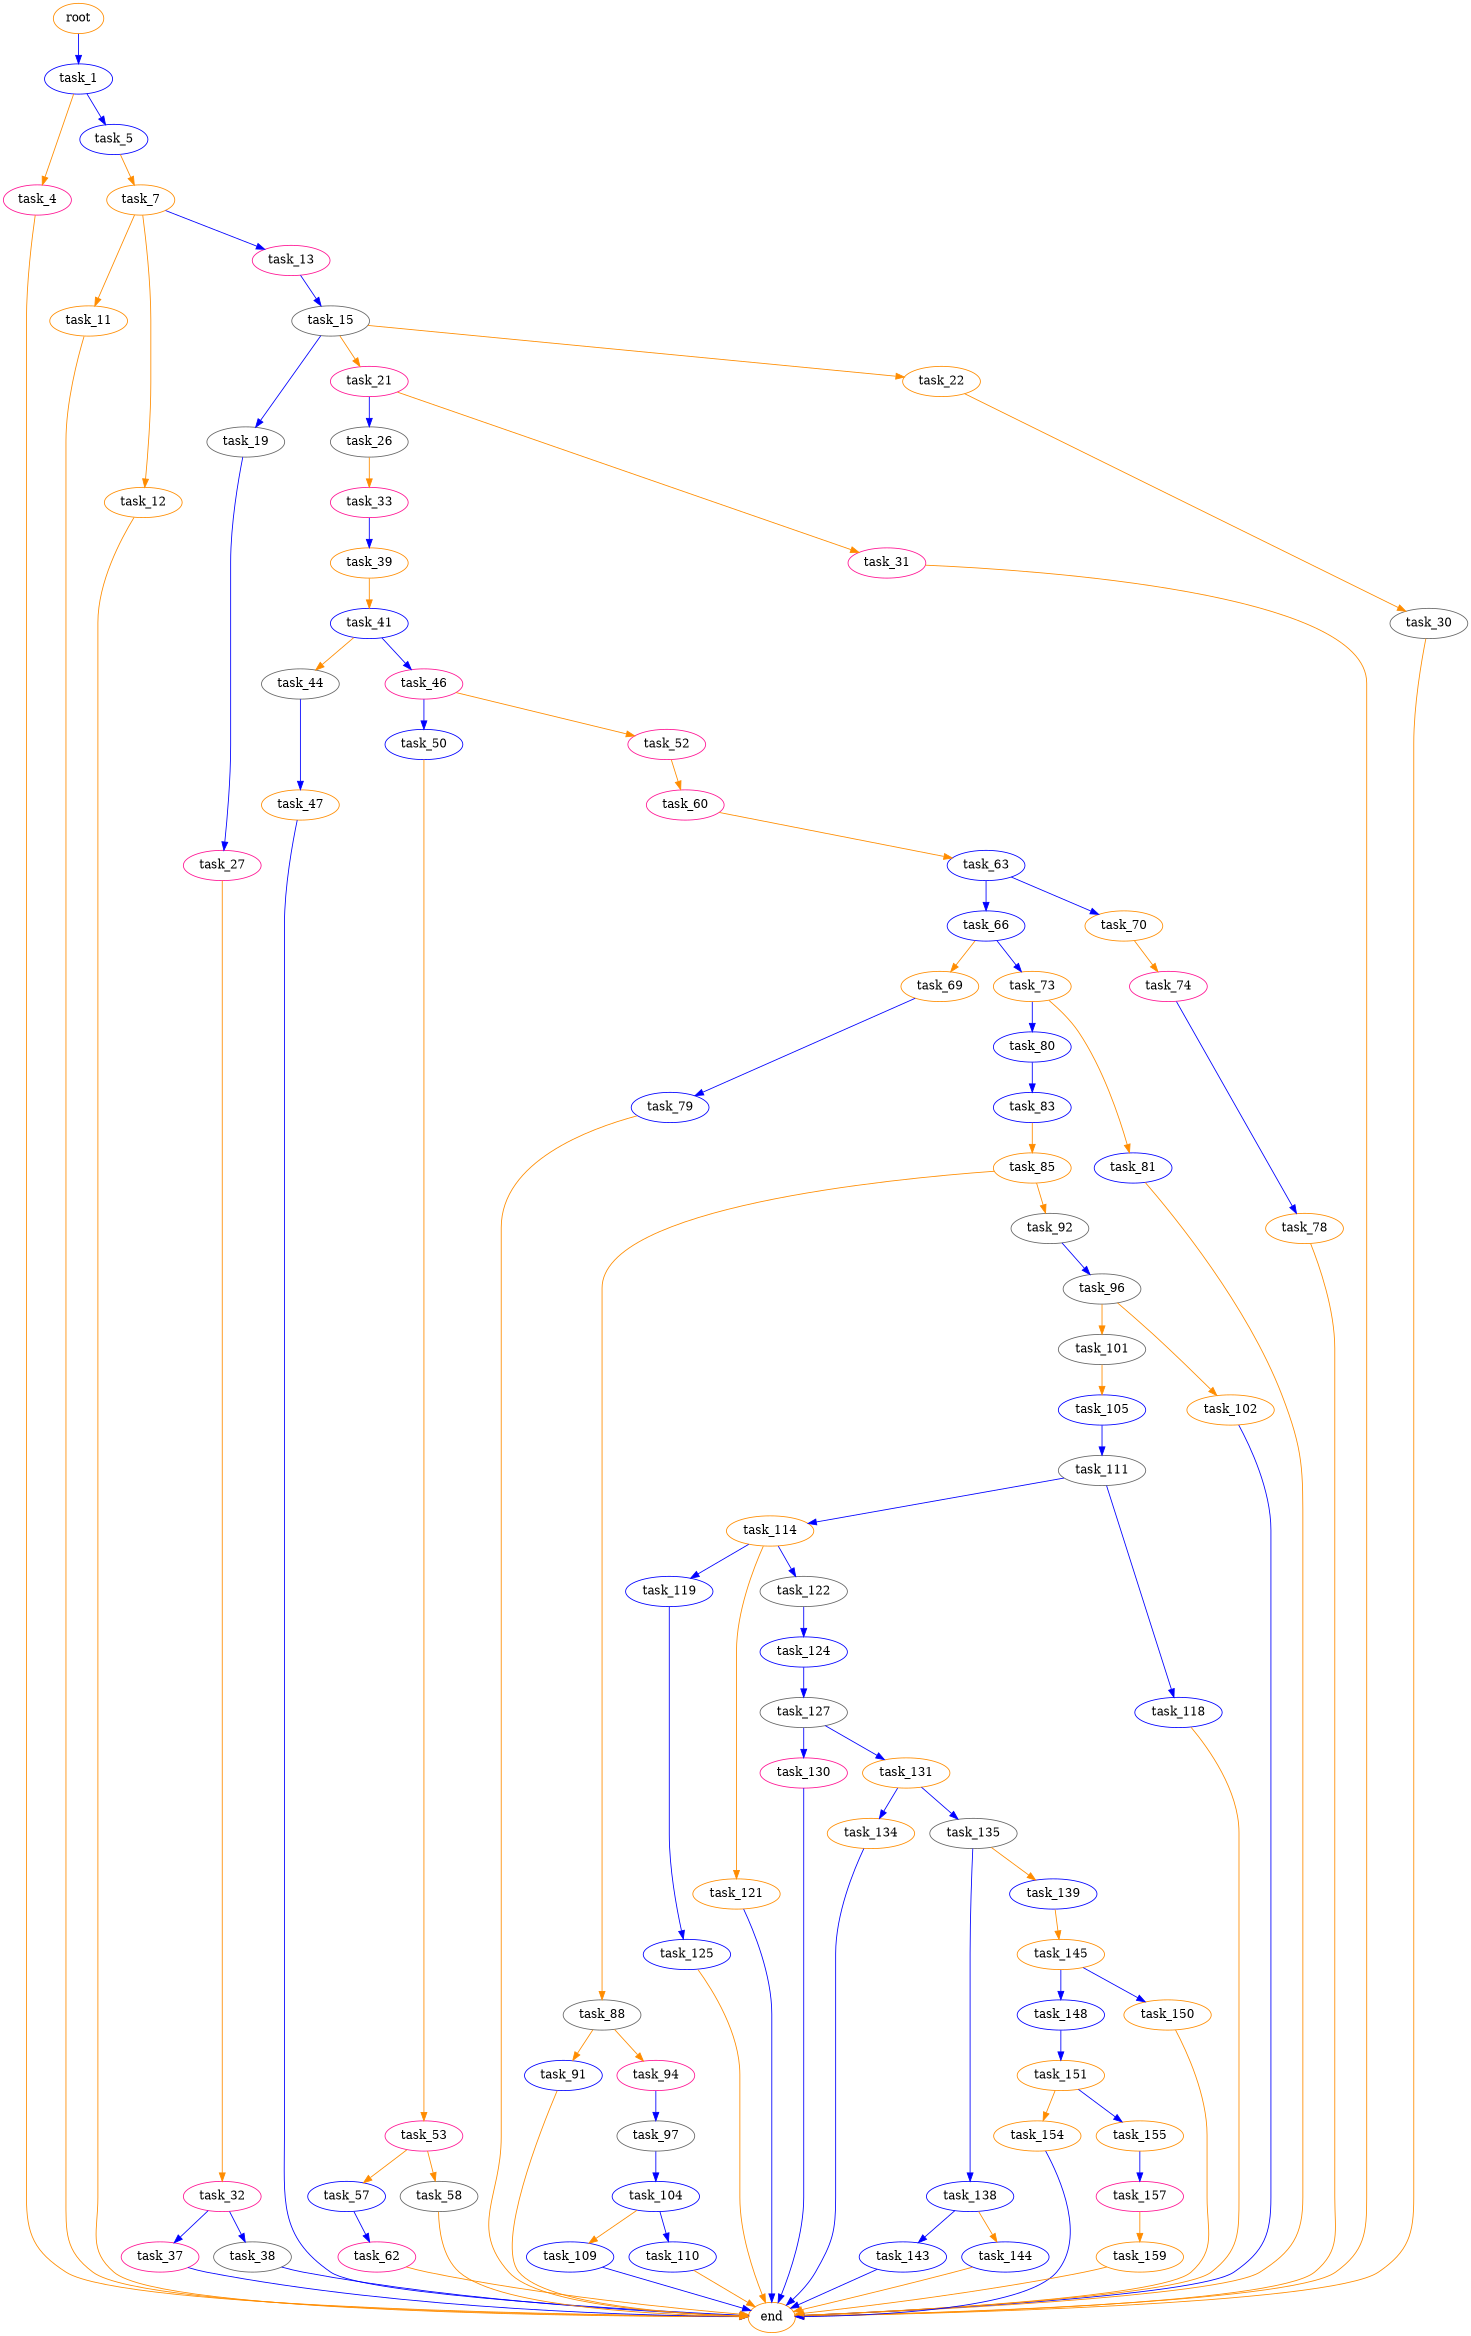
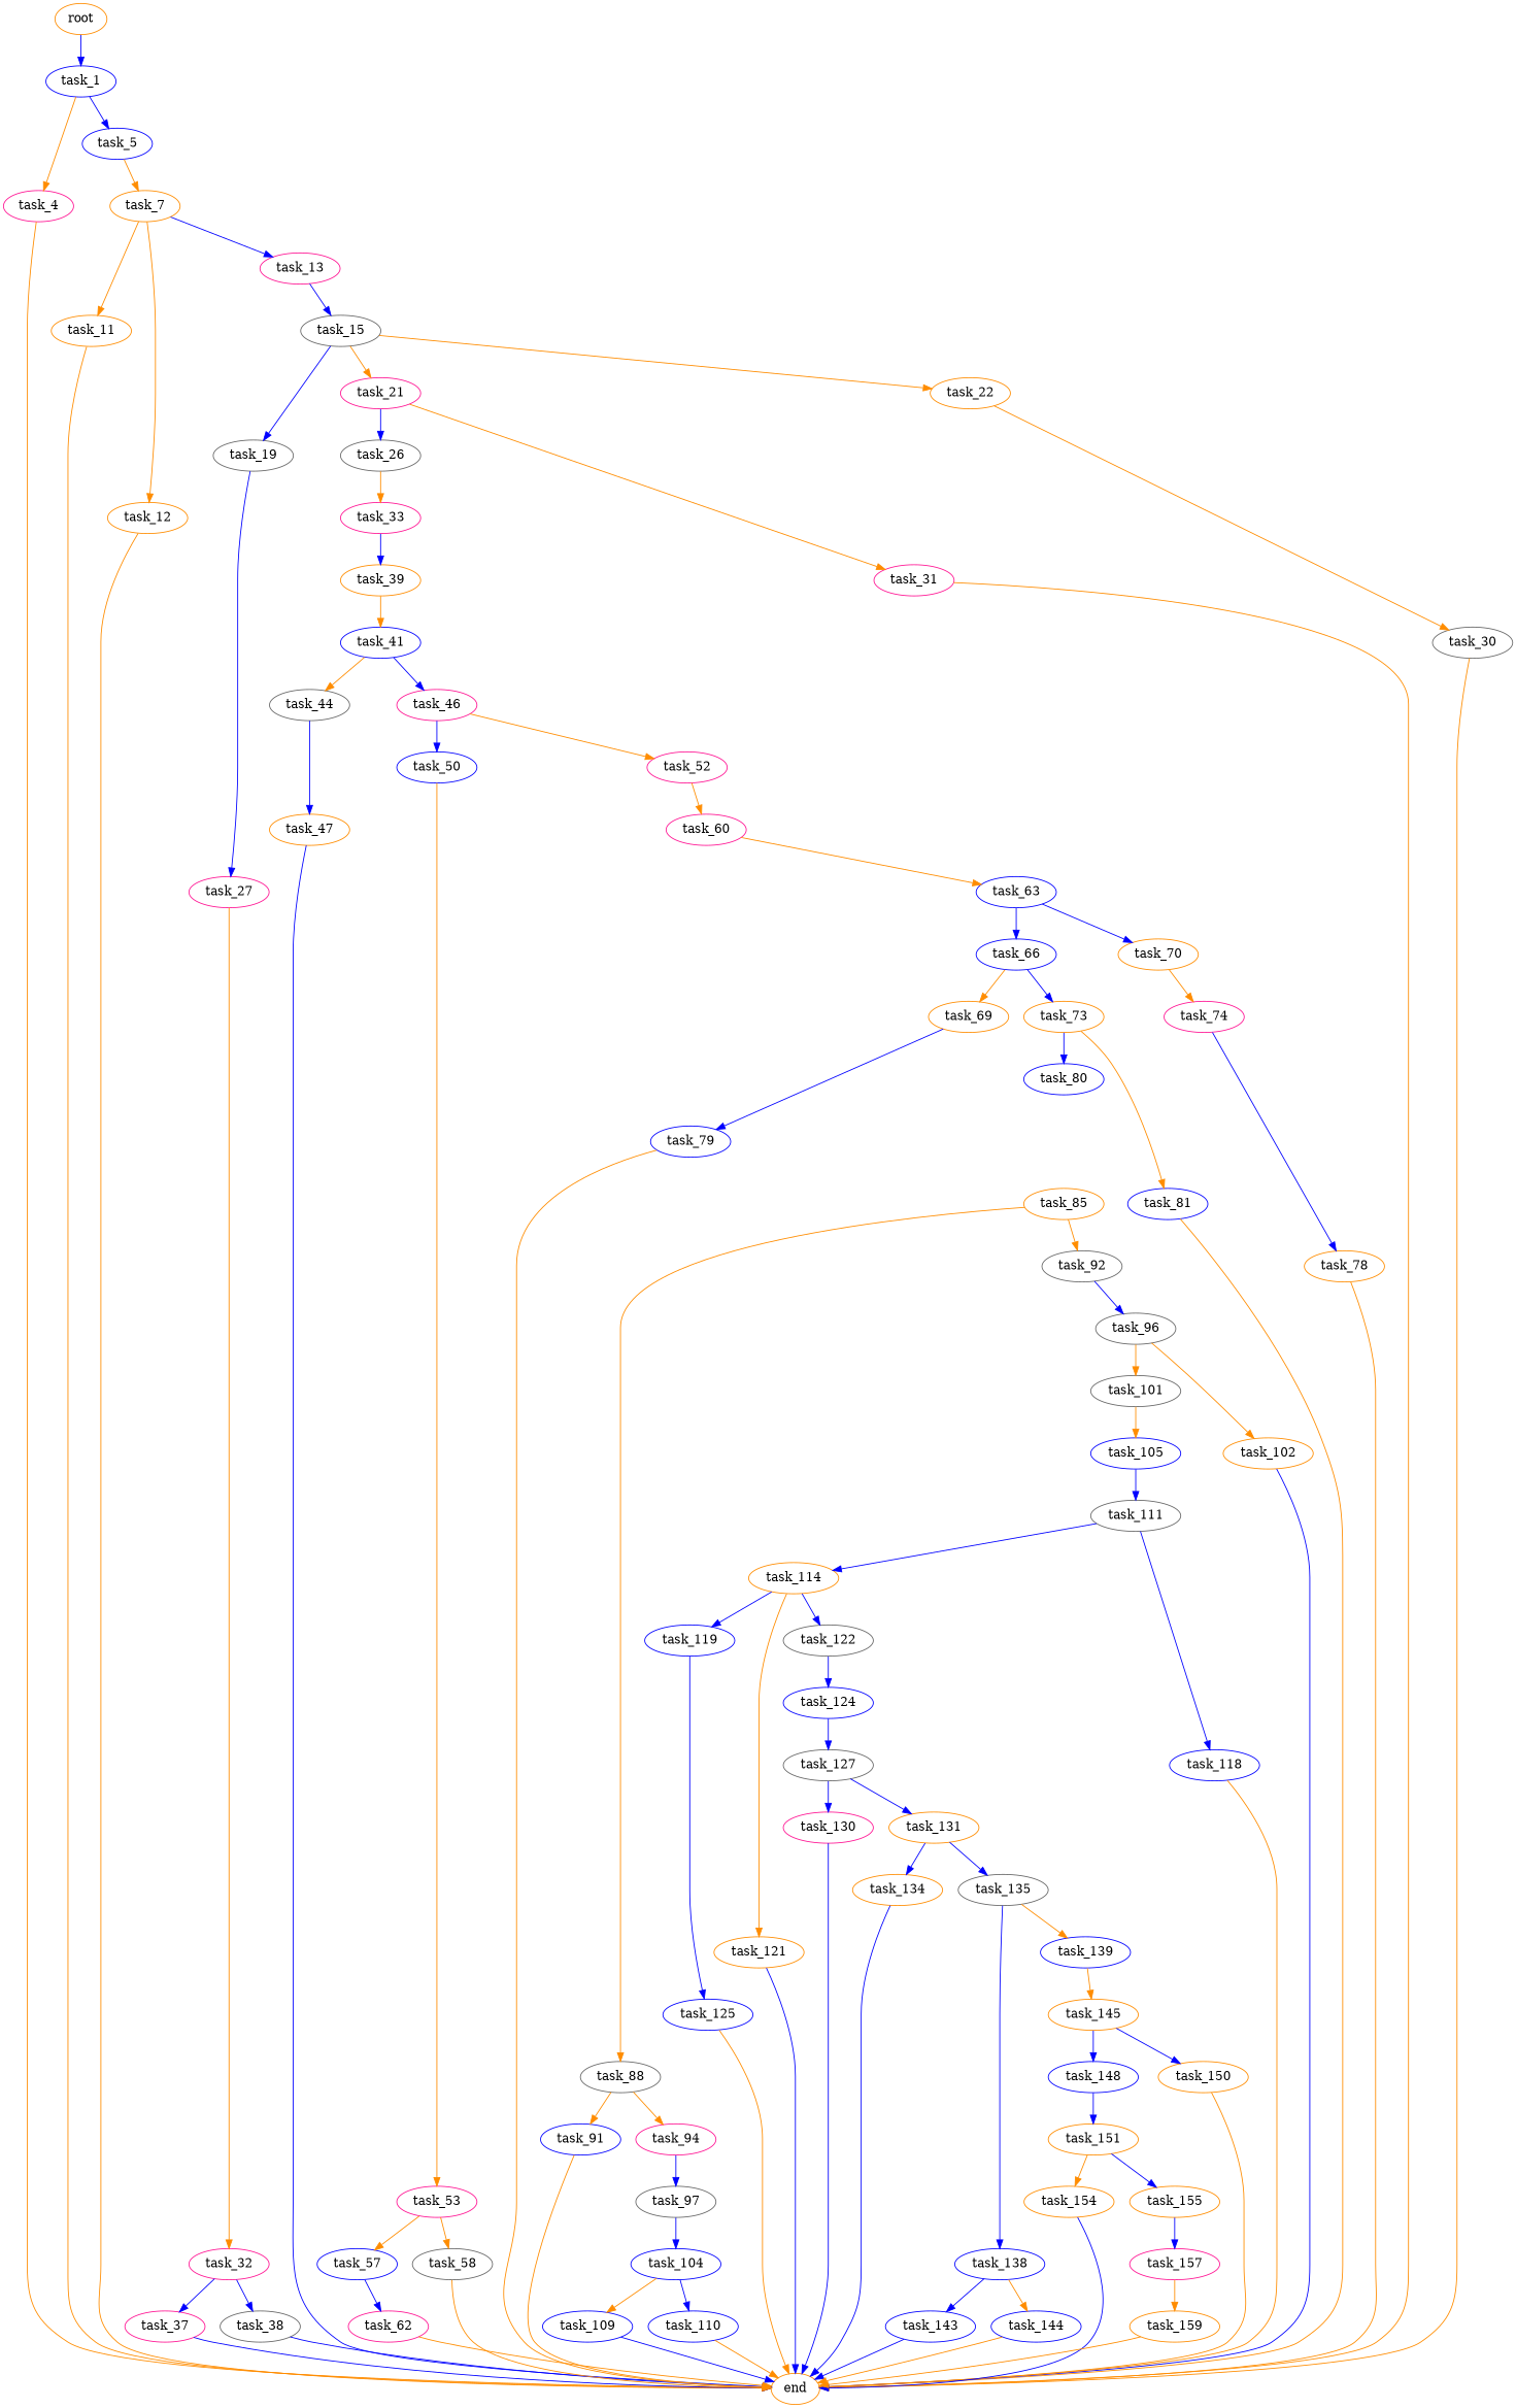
  digraph {
    node [color=blue]
    edge [color=blue]
    root [color=darkorange]
    task_1
    task_4 [color=deeppink]
    task_5
    end [color=darkorange]
    task_7 [color=darkorange]
    task_11 [color=darkorange]
    task_12 [color=darkorange]
    task_13 [color=deeppink]
    task_15 [color=gray40]
    task_19 [color=gray40]
    task_21 [color=deeppink]
    task_22 [color=darkorange]
    task_27 [color=deeppink]
    task_26 [color=gray40]
    task_31 [color=deeppink]
    task_30 [color=gray40]
    task_32 [color=deeppink]
    task_33 [color=deeppink]
    task_39 [color=darkorange]
    task_37 [color=deeppink]
    task_38 [color=gray40]
    task_41
    task_44 [color=gray40]
    task_46 [color=deeppink]
    task_47 [color=darkorange]
    task_50
    task_52 [color=deeppink]
    task_53 [color=deeppink]
    task_60 [color=deeppink]
    task_57
    task_58 [color=gray40]
    task_63
    task_62 [color=deeppink]
    task_66
    task_70 [color=darkorange]
    task_69 [color=darkorange]
    task_73 [color=darkorange]
    task_74 [color=deeppink]
    task_79
    task_80
    task_81
    task_78 [color=darkorange]
-   task_83
    task_85 [color=darkorange]
    task_88 [color=gray40]
    task_92 [color=gray40]
    task_91
    task_94 [color=deeppink]
    task_96 [color=gray40]
    task_97 [color=gray40]
    task_101 [color=gray40]
    task_102 [color=darkorange]
    task_104
    task_105
    task_109
    task_110
    task_111 [color=gray40]
    task_114 [color=darkorange]
    task_118
    task_119
    task_121 [color=darkorange]
    task_122 [color=gray40]
    task_125
    task_124
    task_127 [color=gray40]
    task_130 [color=deeppink]
    task_131 [color=darkorange]
    task_134 [color=darkorange]
    task_135 [color=gray40]
    task_138
    task_139
    task_143
    task_144
    task_145 [color=darkorange]
    task_148
    task_150 [color=darkorange]
    task_151 [color=darkorange]
    task_154 [color=darkorange]
    task_155 [color=darkorange]
    task_157 [color=deeppink]
    task_159 [color=darkorange]
    root -> task_1
    task_1 -> task_4 [color=darkorange]
    task_1 -> task_5
    task_4 -> end [color=darkorange]
    task_5 -> task_7 [color=darkorange]
    task_7 -> task_11 [color=darkorange]
    task_7 -> task_12 [color=darkorange]
    task_7 -> task_13
    task_11 -> end [color=darkorange]
    task_12 -> end [color=darkorange]
    task_13 -> task_15
    task_15 -> task_19
    task_15 -> task_21 [color=darkorange]
    task_15 -> task_22 [color=darkorange]
    task_19 -> task_27
    task_21 -> task_26
    task_21 -> task_31 [color=darkorange]
    task_22 -> task_30 [color=darkorange]
    task_27 -> task_32 [color=darkorange]
    task_26 -> task_33 [color=darkorange]
    task_31 -> end [color=darkorange]
    task_30 -> end [color=darkorange]
    task_32 -> task_37
    task_32 -> task_38
    task_33 -> task_39
    task_39 -> task_41 [color=darkorange]
    task_37 -> end
    task_38 -> end
    task_41 -> task_44 [color=darkorange]
    task_41 -> task_46
    task_44 -> task_47
    task_46 -> task_50
    task_46 -> task_52 [color=darkorange]
    task_47 -> end
    task_50 -> task_53 [color=darkorange]
    task_52 -> task_60 [color=darkorange]
    task_53 -> task_57 [color=darkorange]
    task_53 -> task_58 [color=darkorange]
    task_60 -> task_63 [color=darkorange]
    task_57 -> task_62
    task_58 -> end [color=darkorange]
    task_63 -> task_66
    task_63 -> task_70
    task_62 -> end [color=darkorange]
    task_66 -> task_69 [color=darkorange]
    task_66 -> task_73
    task_70 -> task_74 [color=darkorange]
    task_69 -> task_79
    task_73 -> task_80
    task_73 -> task_81 [color=darkorange]
    task_74 -> task_78
    task_79 -> end [color=darkorange]
-   task_80 -> task_83
    task_81 -> end [color=darkorange]
    task_78 -> end [color=darkorange]
-   task_83 -> task_85 [color=darkorange]
    task_85 -> task_88 [color=darkorange]
    task_85 -> task_92 [color=darkorange]
    task_88 -> task_91 [color=darkorange]
    task_88 -> task_94 [color=darkorange]
    task_92 -> task_96
    task_91 -> end [color=darkorange]
    task_94 -> task_97
    task_96 -> task_101 [color=darkorange]
    task_96 -> task_102 [color=darkorange]
    task_97 -> task_104
    task_101 -> task_105 [color=darkorange]
    task_102 -> end
    task_104 -> task_109 [color=darkorange]
    task_104 -> task_110
    task_105 -> task_111
    task_109 -> end
    task_110 -> end [color=darkorange]
    task_111 -> task_114
    task_111 -> task_118
    task_114 -> task_119
    task_114 -> task_121 [color=darkorange]
    task_114 -> task_122
    task_118 -> end [color=darkorange]
    task_119 -> task_125
    task_121 -> end
    task_122 -> task_124
    task_125 -> end [color=darkorange]
    task_124 -> task_127
    task_127 -> task_130
    task_127 -> task_131
    task_130 -> end
    task_131 -> task_134
    task_131 -> task_135
    task_134 -> end
    task_135 -> task_138
    task_135 -> task_139 [color=darkorange]
    task_138 -> task_143
    task_138 -> task_144 [color=darkorange]
    task_139 -> task_145 [color=darkorange]
    task_143 -> end
    task_144 -> end [color=darkorange]
    task_145 -> task_148
    task_145 -> task_150
    task_148 -> task_151
    task_150 -> end [color=darkorange]
    task_151 -> task_154 [color=darkorange]
    task_151 -> task_155
    task_154 -> end
    task_155 -> task_157
    task_157 -> task_159 [color=darkorange]
    task_159 -> end [color=darkorange]
  }
